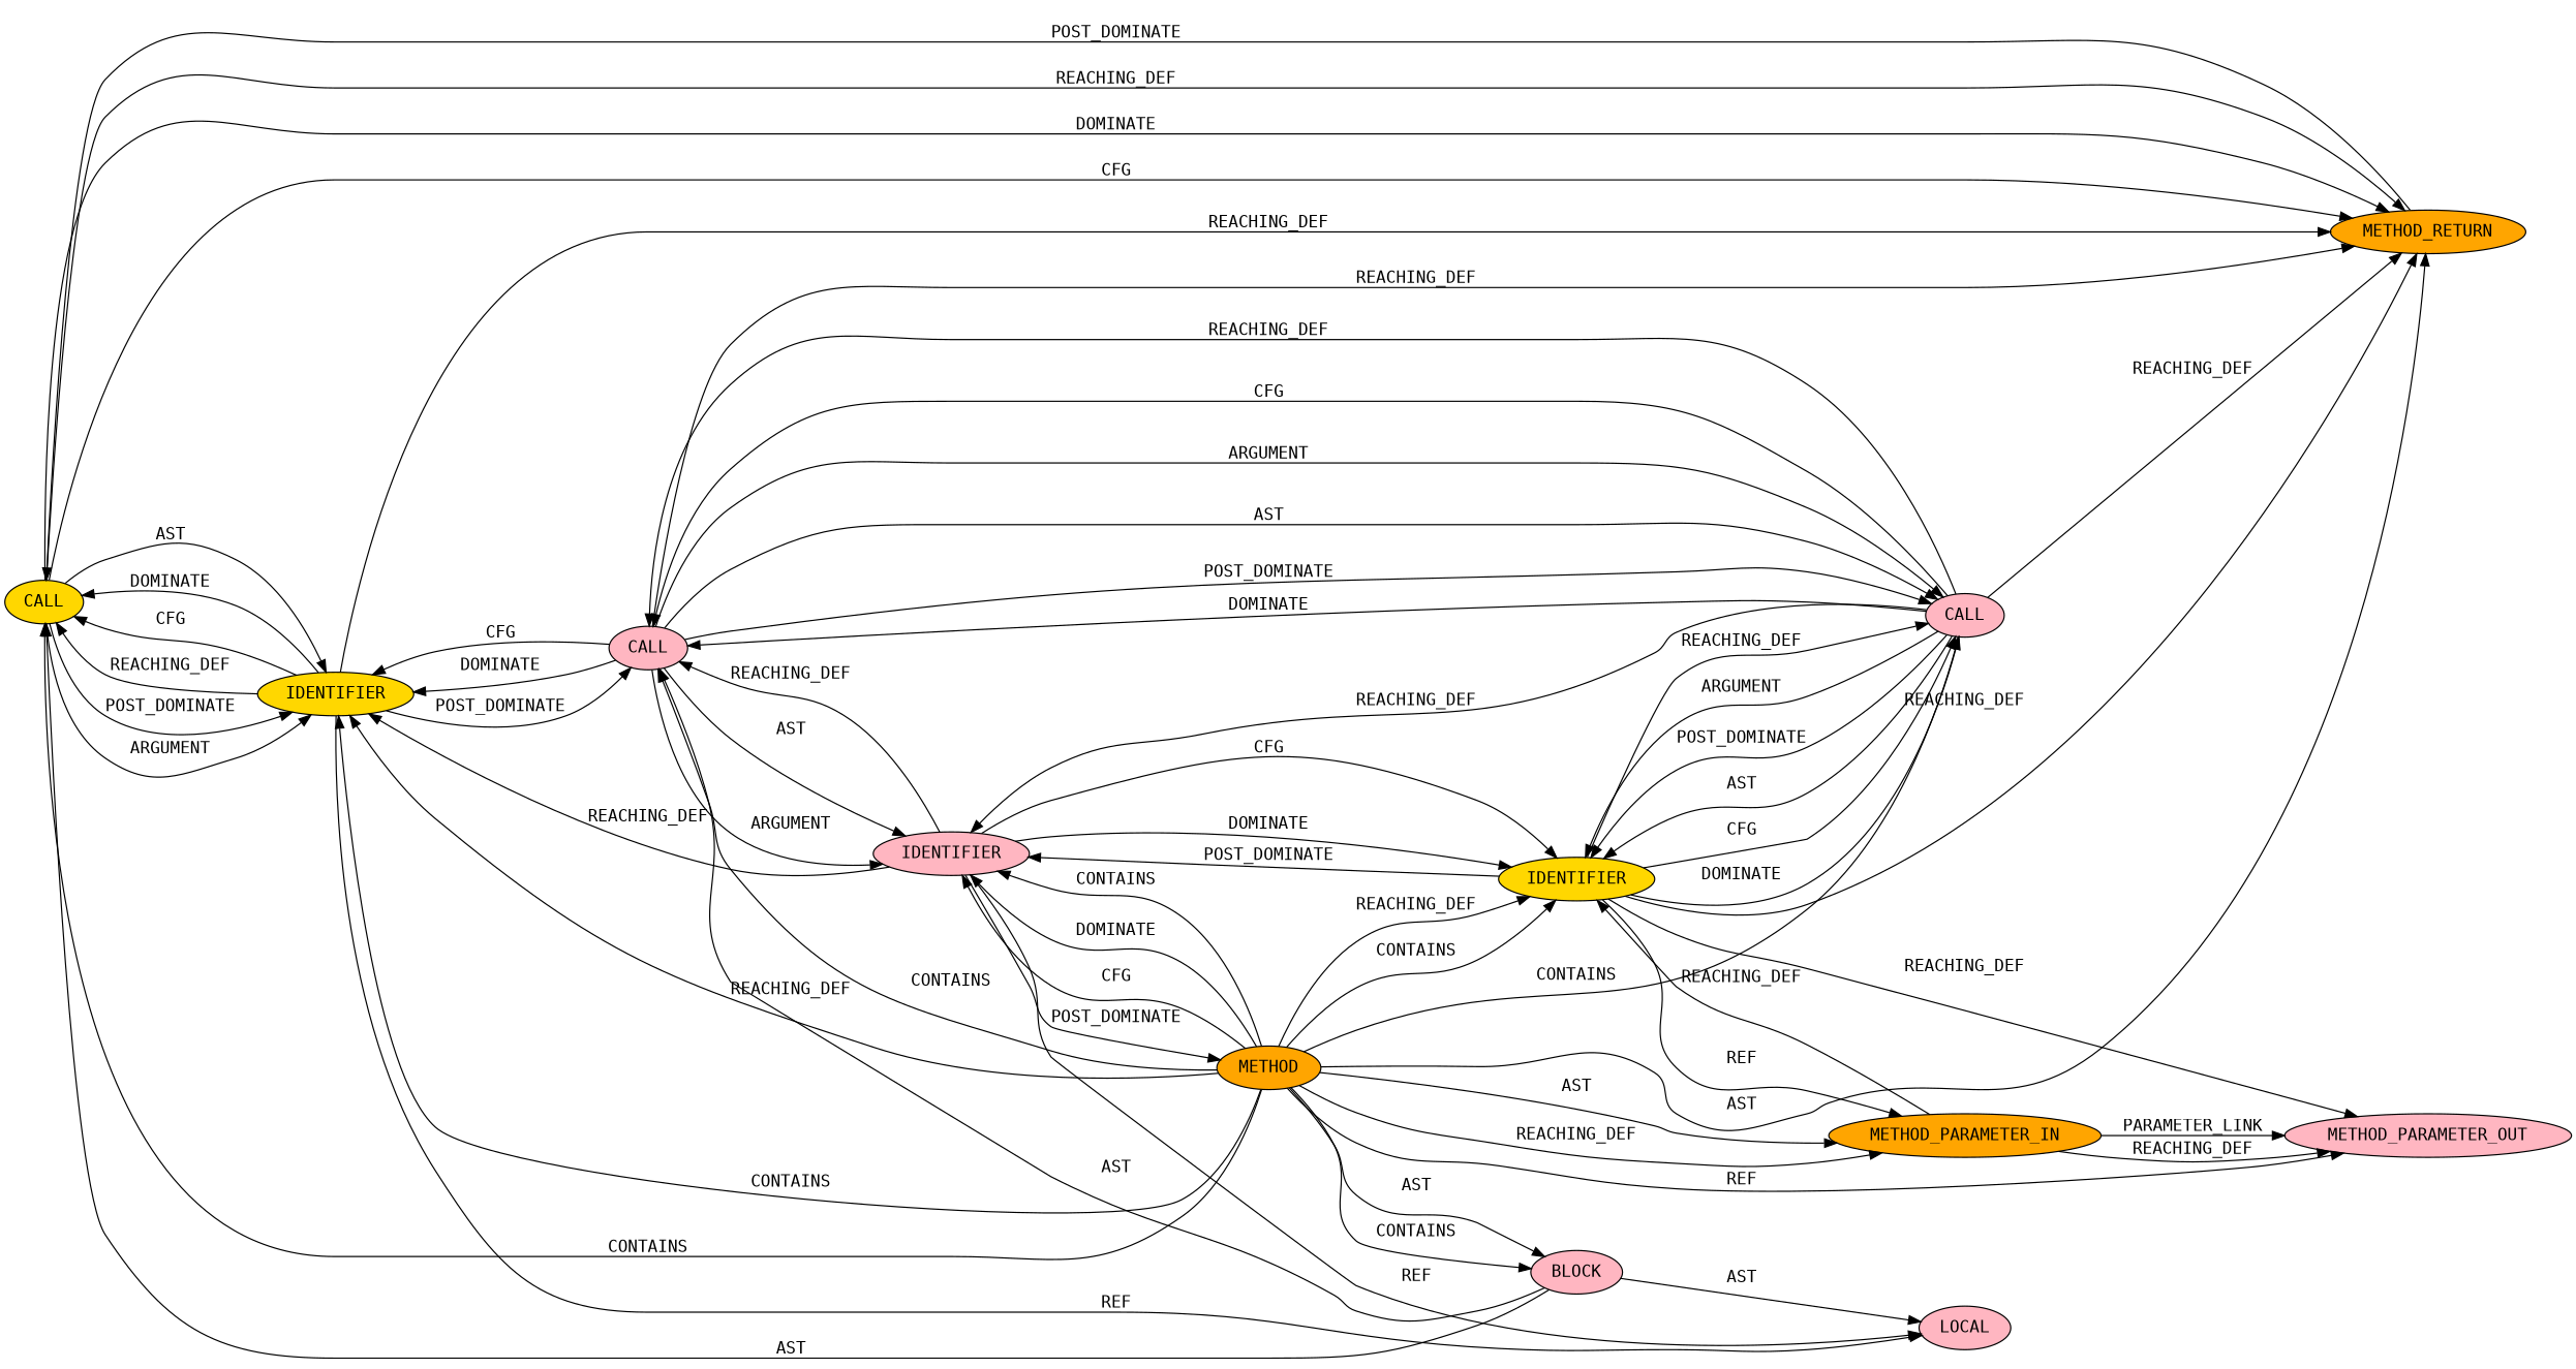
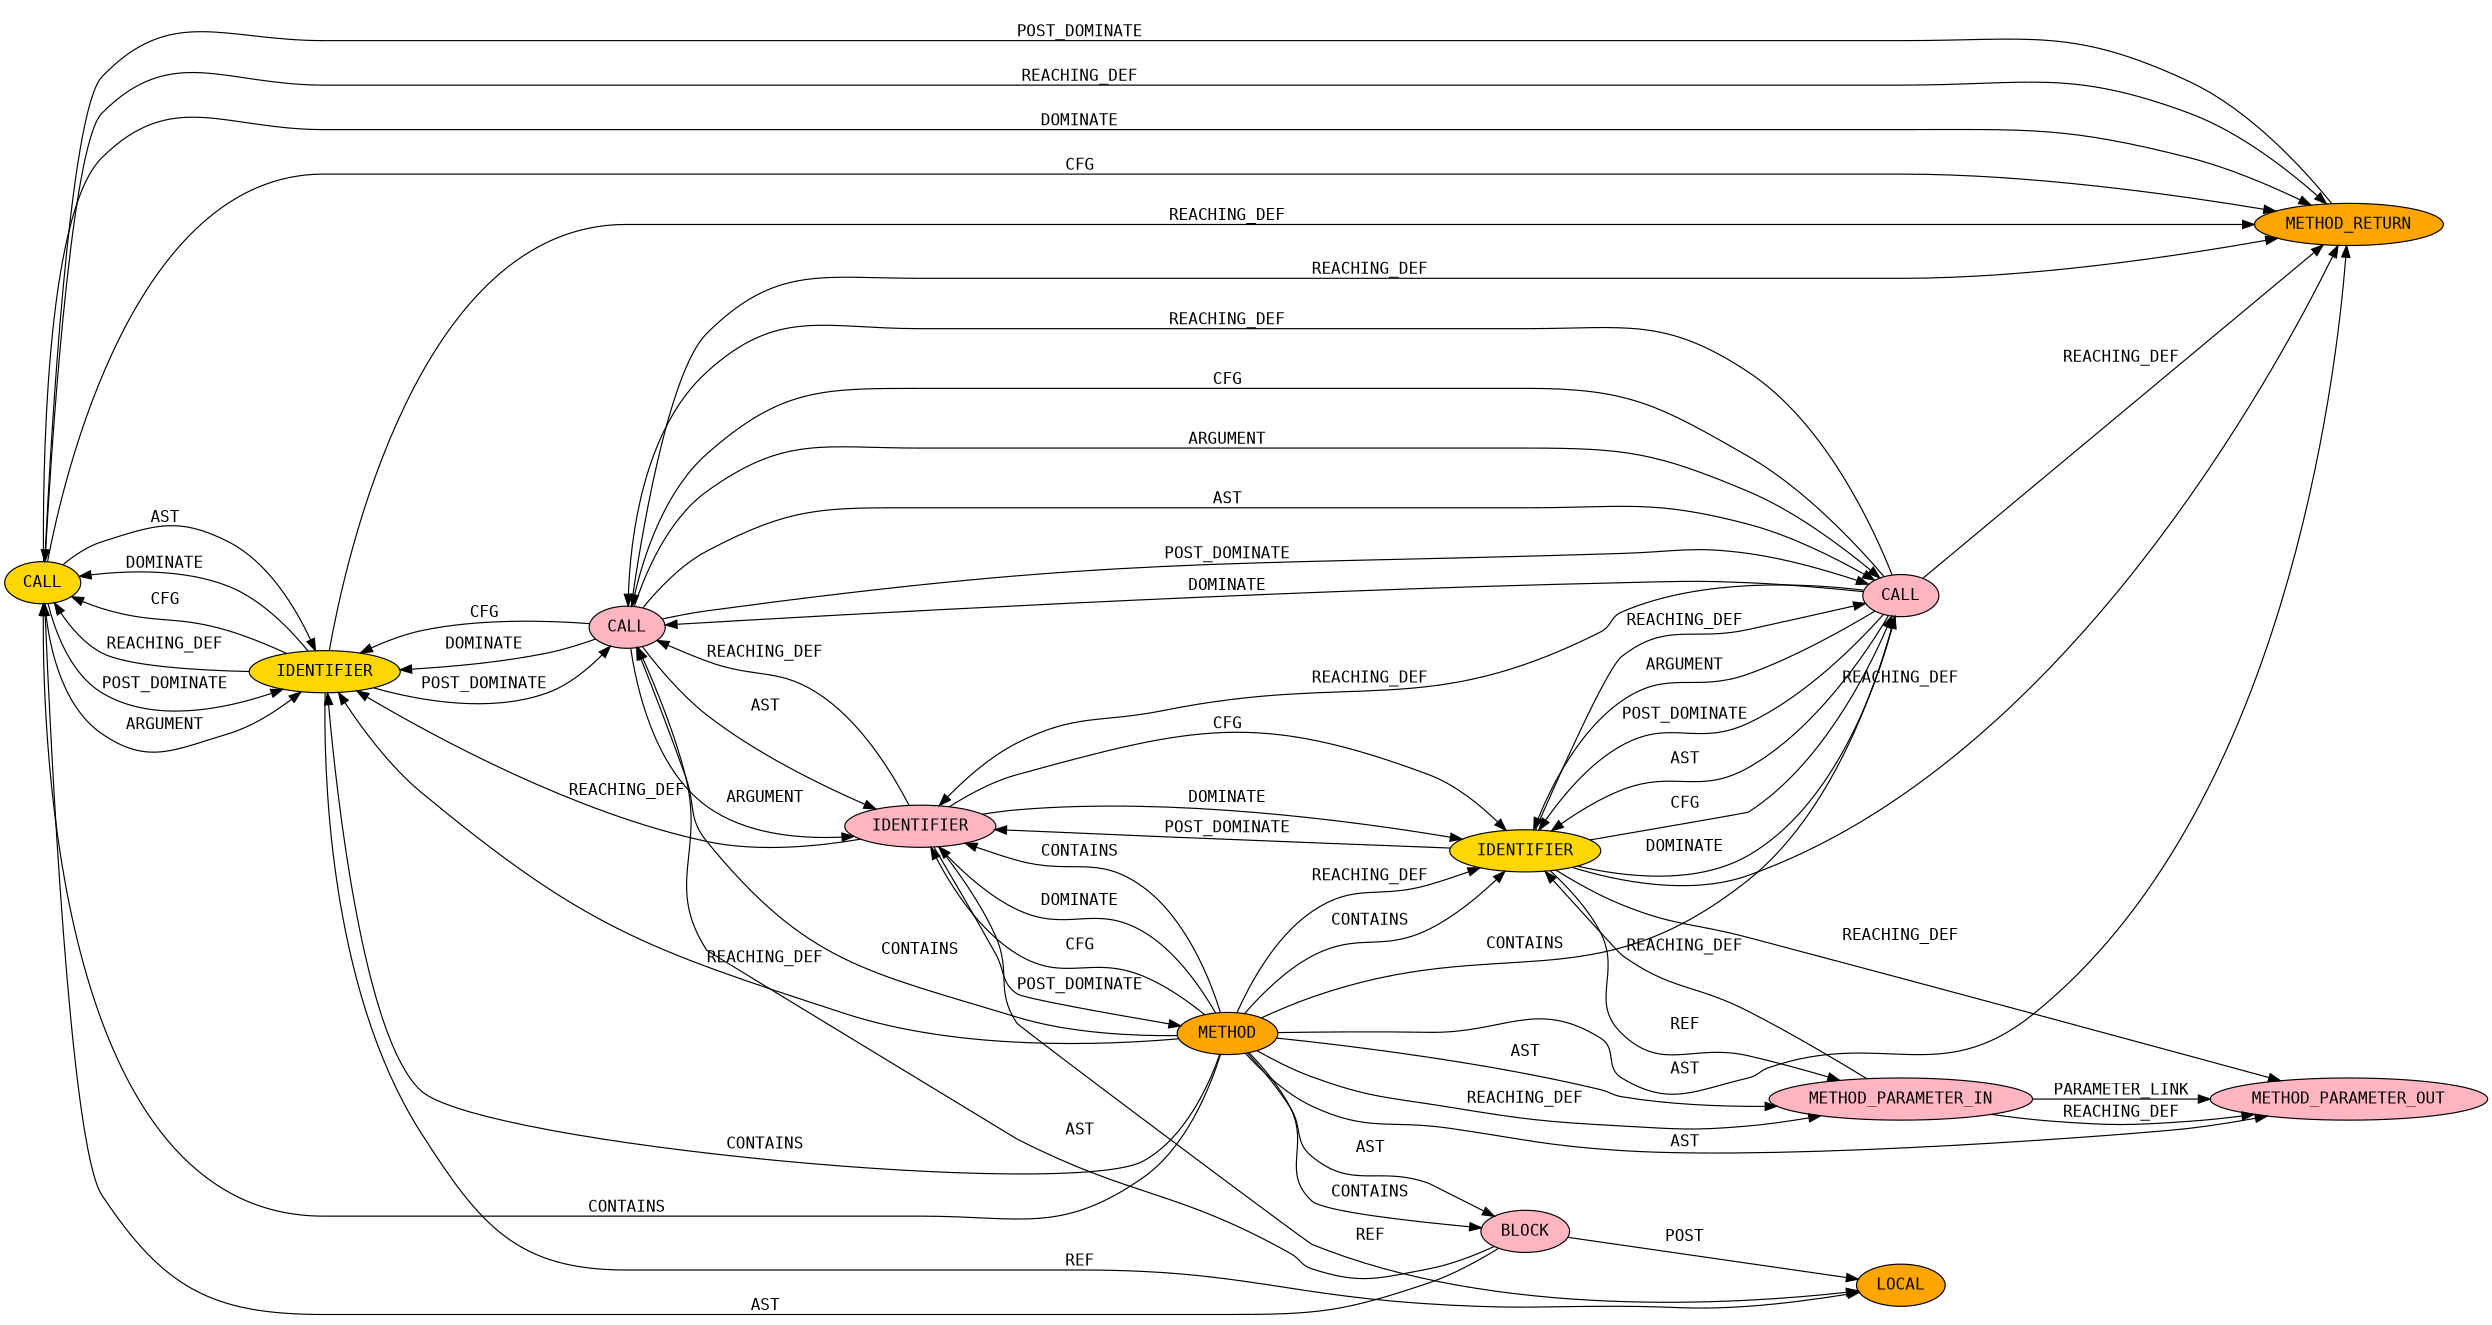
  digraph {
    fontname="DejaVu Sans Mono"
    rankdir=LR
    node [CODE=ctx COLUMN_NUMBER=1 LINE_NUMBER=2494 NAME=ctx ORDER=1 TYPE_FULL_NAME="<empty>" fillcolor=lightpink fontname="DejaVu Sans Mono" style=filled]
    edge [fontname="DejaVu Sans Mono"]
    n1 [ARGUMENT_INDEX=-1 CODE="kfree(ctx)" COLUMN_NUMBER=2 DISPATCH_TYPE=STATIC_DISPATCH LINE_NUMBER=2496 METHOD_FULL_NAME=kfree NAME=kfree ORDER=3 fillcolor=gold label=CALL]
    n2 [ARGUMENT_INDEX=1 COLUMN_NUMBER=8 LINE_NUMBER=2496 TYPE_FULL_NAME="tls_sw_context_tx*" fillcolor=gold label=IDENTIFIER]
    n3 [CODE=RET EVALUATION_STRATEGY=BY_VALUE LINE_NUMBER=2492 ORDER=3 TYPE_FULL_NAME=void fillcolor=orange label=METHOD_RETURN NAME=""]
    n4 [ARGUMENT_INDEX=-1 CODE="*ctx = tls_sw_ctx_tx(tls_ctx)" COLUMN_NUMBER=27 DISPATCH_TYPE=STATIC_DISPATCH METHOD_FULL_NAME="<operator>.assignment" NAME="<operator>.assignment" ORDER=2 label=CALL]
-   n5 [CODE="struct tls_sw_context_tx* ctx" COLUMN_NUMBER=27 TYPE_FULL_NAME="tls_sw_context_tx*" label=LOCAL]
+   n5 [CODE="struct tls_sw_context_tx* ctx" COLUMN_NUMBER=27 TYPE_FULL_NAME="tls_sw_context_tx*" fillcolor=orange label=LOCAL]
    n6 [ARGUMENT_INDEX=-1 CODE="{\n	struct tls_sw_context_tx *ctx = tls_sw_ctx_tx(tls_ctx);\n\n	kfree(ctx);\n}" LINE_NUMBER=2493 ORDER=2 TYPE_FULL_NAME=void label=BLOCK NAME=""]
    n7 [ARGUMENT_INDEX=2 CODE="tls_sw_ctx_tx(tls_ctx)" COLUMN_NUMBER=34 DISPATCH_TYPE=STATIC_DISPATCH METHOD_FULL_NAME=tls_sw_ctx_tx NAME=tls_sw_ctx_tx ORDER=2 label=CALL]
    n8 [ARGUMENT_INDEX=1 COLUMN_NUMBER=28 TYPE_FULL_NAME="tls_sw_context_tx*" label=IDENTIFIER]
-   n9 [CODE="struct tls_context *tls_ctx" COLUMN_NUMBER=25 EVALUATION_STRATEGY=BY_VALUE INDEX=1 IS_VARIADIC=false LINE_NUMBER=2492 NAME=tls_ctx TYPE_FULL_NAME="tls_context*" fillcolor=orange label=METHOD_PARAMETER_IN]
+   n9 [CODE="struct tls_context *tls_ctx" COLUMN_NUMBER=25 EVALUATION_STRATEGY=BY_VALUE INDEX=1 IS_VARIADIC=false LINE_NUMBER=2492 NAME=tls_ctx TYPE_FULL_NAME="tls_context*" label=METHOD_PARAMETER_IN]
    n10 [ARGUMENT_INDEX=1 CODE=tls_ctx COLUMN_NUMBER=48 NAME=tls_ctx TYPE_FULL_NAME="tls_context*" fillcolor=gold label=IDENTIFIER]
    n11 [CODE="struct tls_context *tls_ctx" COLUMN_NUMBER=25 EVALUATION_STRATEGY=BY_VALUE INDEX=1 IS_VARIADIC=false LINE_NUMBER=2492 NAME=tls_ctx TYPE_FULL_NAME="tls_context*" label=METHOD_PARAMETER_OUT]
    n12 [AST_PARENT_FULL_NAME="tls_sw.c:<global>" AST_PARENT_TYPE=TYPE_DECL CODE="void tls_sw_free_ctx_tx(struct tls_context *tls_ctx)\n{\n	struct tls_sw_context_tx *ctx = tls_sw_ctx_tx(tls_ctx);\n\n	kfree(ctx);\n}" COLUMN_NUMBER_END=1 FILENAME="tls_sw.c" FULL_NAME=tls_sw_free_ctx_tx IS_EXTERNAL=false LINE_NUMBER=2492 LINE_NUMBER_END=2497 NAME=tls_sw_free_ctx_tx ORDER=55 SIGNATURE="void tls_sw_free_ctx_tx (tls_context*)" fillcolor=orange label=METHOD TYPE_FULL_NAME=""]
    n1 -> n2 [label=POST_DOMINATE]
    n1 -> n2 [label=ARGUMENT]
    n1 -> n2 [label=AST]
    n1 -> n3 [VARIABLE="kfree(ctx)" label=REACHING_DEF]
    n1 -> n3 [label=DOMINATE]
    n1 -> n3 [label=CFG]
    n2 -> n1 [label=DOMINATE]
    n2 -> n1 [label=CFG]
    n2 -> n1 [VARIABLE=ctx label=REACHING_DEF]
    n2 -> n3 [VARIABLE=ctx label=REACHING_DEF]
    n2 -> n4 [label=POST_DOMINATE]
    n2 -> n5 [label=REF]
    n3 -> n1 [label=POST_DOMINATE]
    n4 -> n2 [label=CFG]
    n4 -> n2 [label=DOMINATE]
    n4 -> n3 [VARIABLE="*ctx = tls_sw_ctx_tx(tls_ctx)" label=REACHING_DEF]
    n4 -> n7 [label=ARGUMENT]
    n4 -> n7 [label=AST]
    n4 -> n7 [label=POST_DOMINATE]
    n4 -> n8 [label=AST]
    n4 -> n8 [label=ARGUMENT]
    n6 -> n1 [label=AST]
    n6 -> n4 [label=AST]
-   n6 -> n5 [label=AST]
+   n6 -> n5 [label=POST]
    n7 -> n3 [VARIABLE="tls_sw_ctx_tx(tls_ctx)" label=REACHING_DEF]
    n7 -> n4 [label=DOMINATE]
    n7 -> n4 [VARIABLE="tls_sw_ctx_tx(tls_ctx)" label=REACHING_DEF]
    n7 -> n4 [label=CFG]
    n7 -> n8 [VARIABLE="tls_sw_ctx_tx(tls_ctx)" label=REACHING_DEF]
    n7 -> n10 [label=ARGUMENT]
    n7 -> n10 [label=POST_DOMINATE]
    n7 -> n10 [label=AST]
    n8 -> n2 [VARIABLE=ctx label=REACHING_DEF]
    n8 -> n4 [VARIABLE=ctx label=REACHING_DEF]
    n8 -> n5 [label=REF]
    n8 -> n10 [label=CFG]
    n8 -> n10 [label=DOMINATE]
    n8 -> n12 [label=POST_DOMINATE]
    n9 -> n10 [VARIABLE=tls_ctx label=REACHING_DEF]
    n9 -> n11 [label=PARAMETER_LINK]
    n9 -> n11 [VARIABLE=tls_ctx label=REACHING_DEF]
    n10 -> n3 [VARIABLE=tls_ctx label=REACHING_DEF]
    n10 -> n7 [label=CFG]
    n10 -> n7 [label=DOMINATE]
    n10 -> n7 [VARIABLE=tls_ctx label=REACHING_DEF]
    n10 -> n8 [label=POST_DOMINATE]
    n10 -> n9 [label=REF]
    n10 -> n11 [VARIABLE=tls_ctx label=REACHING_DEF]
    n12 -> n1 [label=CONTAINS]
    n12 -> n2 [label=CONTAINS]
    n12 -> n2 [label=REACHING_DEF]
    n12 -> n3 [label=AST]
    n12 -> n4 [label=CONTAINS]
    n12 -> n6 [label=CONTAINS]
    n12 -> n6 [label=AST]
    n12 -> n7 [label=CONTAINS]
    n12 -> n8 [label=CONTAINS]
    n12 -> n8 [label=DOMINATE]
    n12 -> n8 [label=CFG]
    n12 -> n9 [label=REACHING_DEF]
    n12 -> n9 [label=AST]
    n12 -> n10 [label=CONTAINS]
    n12 -> n10 [label=REACHING_DEF]
-   n12 -> n11 [label=REF]
+   n12 -> n11 [label=AST]
  }
